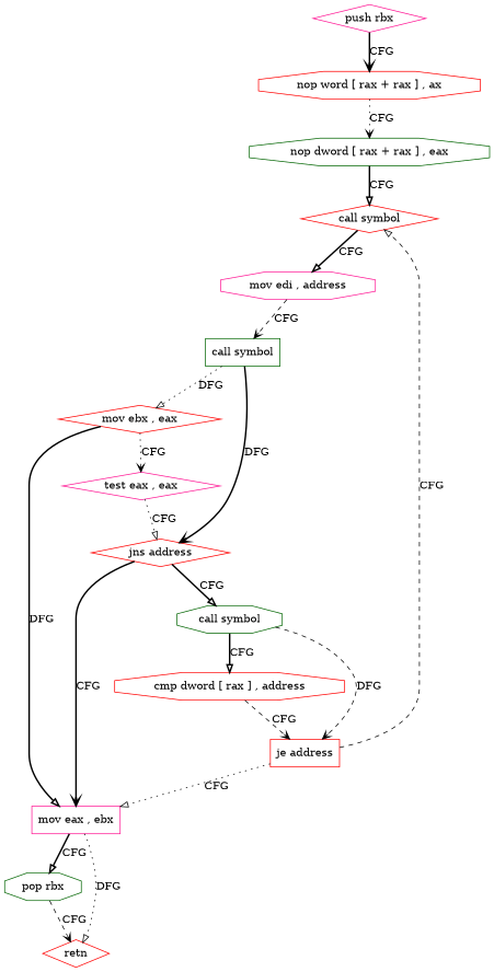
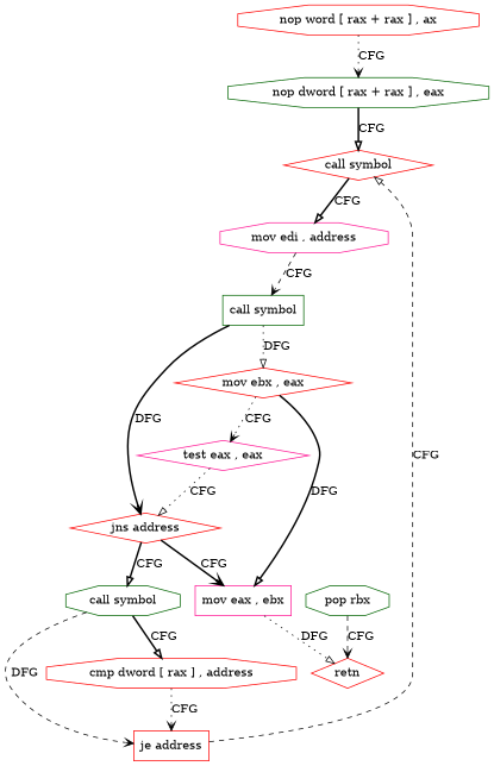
  digraph {
    node [color=red shape=diamond]
    edge [arrowhead=onormal style=bold]
-   n1 [color=deeppink label="push rbx"]
    n2 [label="nop word [ rax + rax ] , ax" shape=octagon]
    n3 [color=darkgreen label="nop dword [ rax + rax ] , eax" shape=octagon]
    n4 [label="call symbol"]
    n5 [color=deeppink label="mov edi , address" shape=octagon]
    n6 [color=darkgreen label="call symbol" shape=box]
    n7 [color=deeppink label="mov eax , ebx" shape=box]
    n8 [color=darkgreen label="pop rbx" shape=octagon]
    n9 [label=retn]
    n10 [color=darkgreen label="call symbol" shape=octagon]
    n11 [label="cmp dword [ rax ] , address" shape=octagon]
    n12 [label="je address" shape=box]
    n13 [label="mov ebx , eax"]
    n14 [label="jns address"]
    n15 [color=deeppink label="test eax , eax"]
-   n1 -> n2 [arrowhead=vee label=CFG]
    n2 -> n3 [arrowhead=vee label=CFG style=dotted]
    n3 -> n4 [label=CFG]
    n4 -> n5 [label=CFG]
    n5 -> n6 [arrowhead=vee label=CFG style=dashed]
    n6 -> n13 [label=DFG style=dotted]
    n6 -> n14 [arrowhead=vee label=DFG]
-   n7 -> n8 [label=CFG]
    n7 -> n9 [label=DFG style=dotted]
    n8 -> n9 [arrowhead=vee label=CFG style=dashed]
    n10 -> n11 [label=CFG]
    n10 -> n12 [arrowhead=vee label=DFG style=dashed]
-   n11 -> n12 [arrowhead=vee label=CFG style=dashed]
+   n11 -> n12 [arrowhead=vee label=CFG style=dotted]
    n12 -> n4 [label=CFG style=dashed]
-   n12 -> n7 [label=CFG style=dotted]
    n13 -> n7 [label=DFG]
    n13 -> n15 [arrowhead=vee label=CFG style=dotted]
    n14 -> n7 [arrowhead=vee label=CFG]
    n14 -> n10 [label=CFG]
    n15 -> n14 [label=CFG style=dotted]
  }
